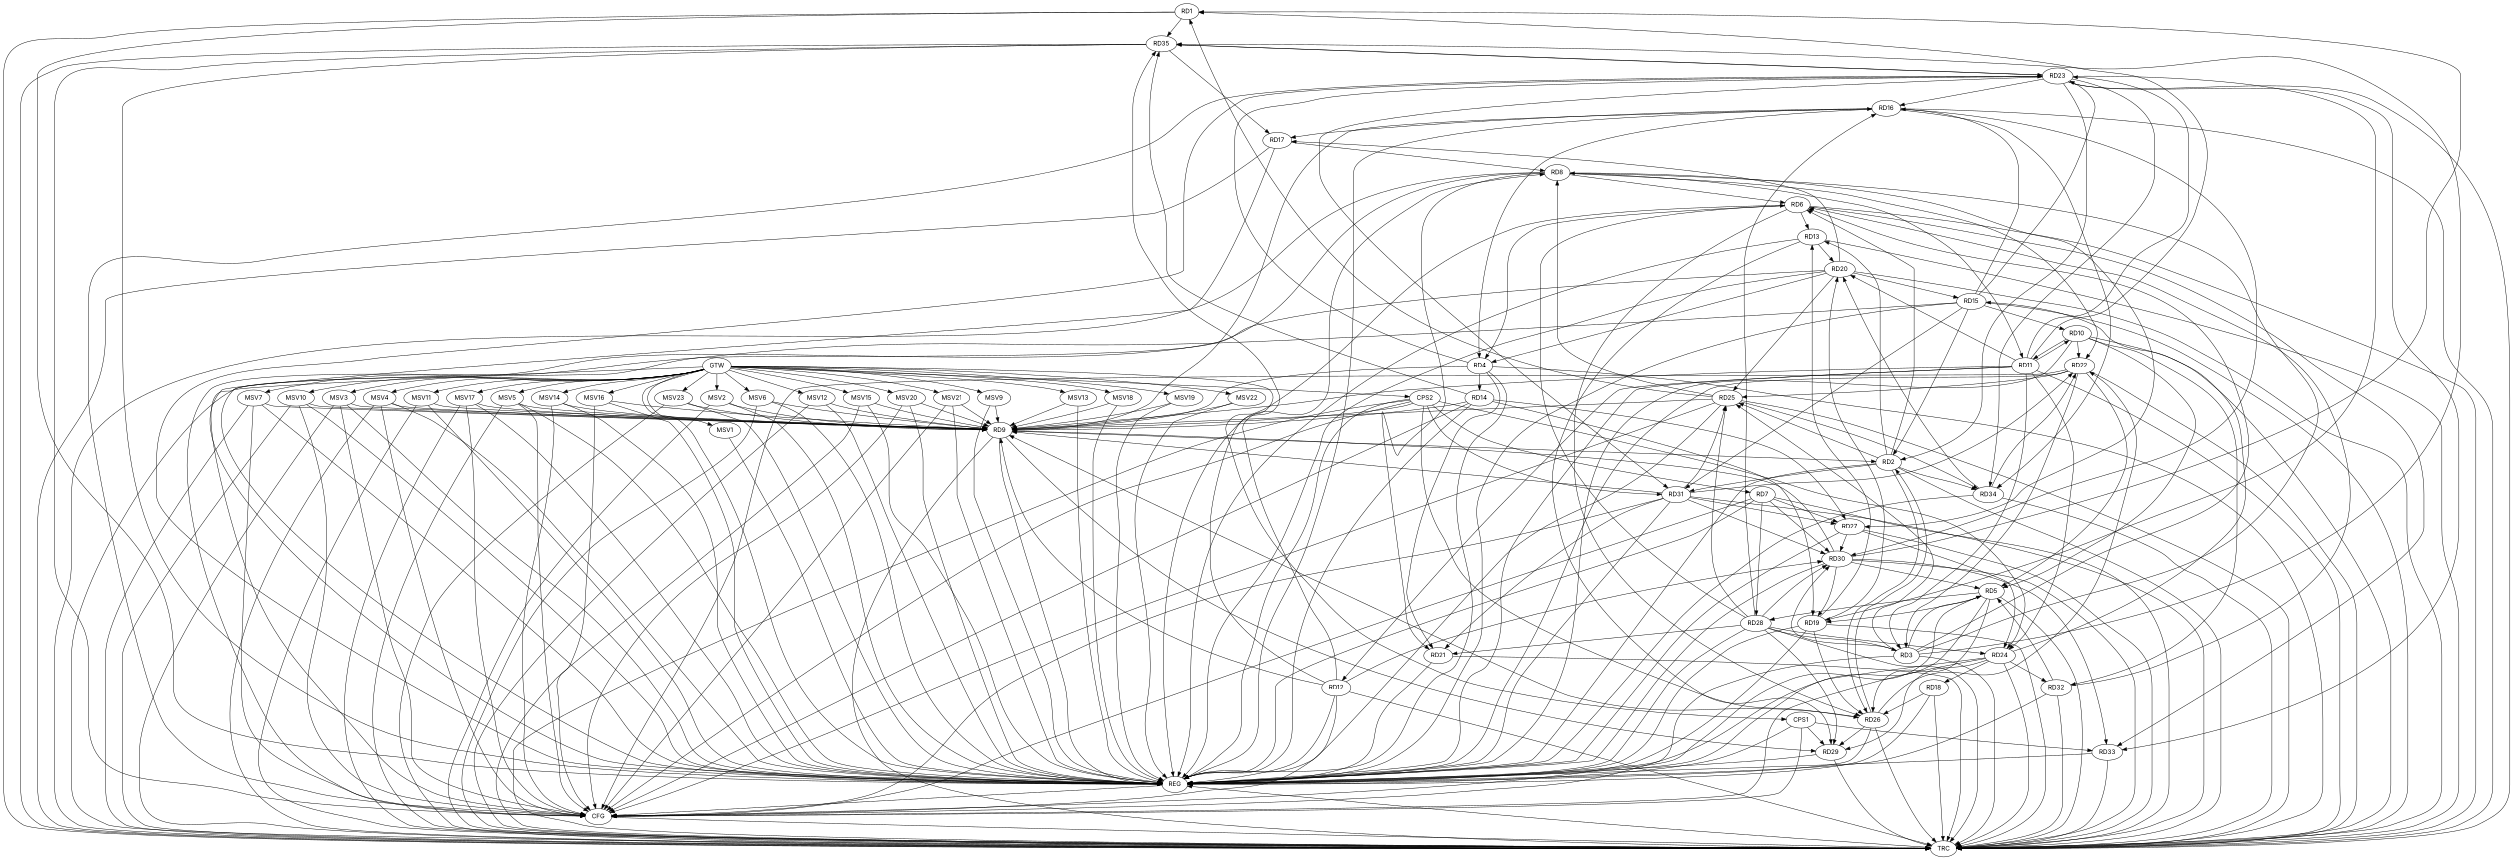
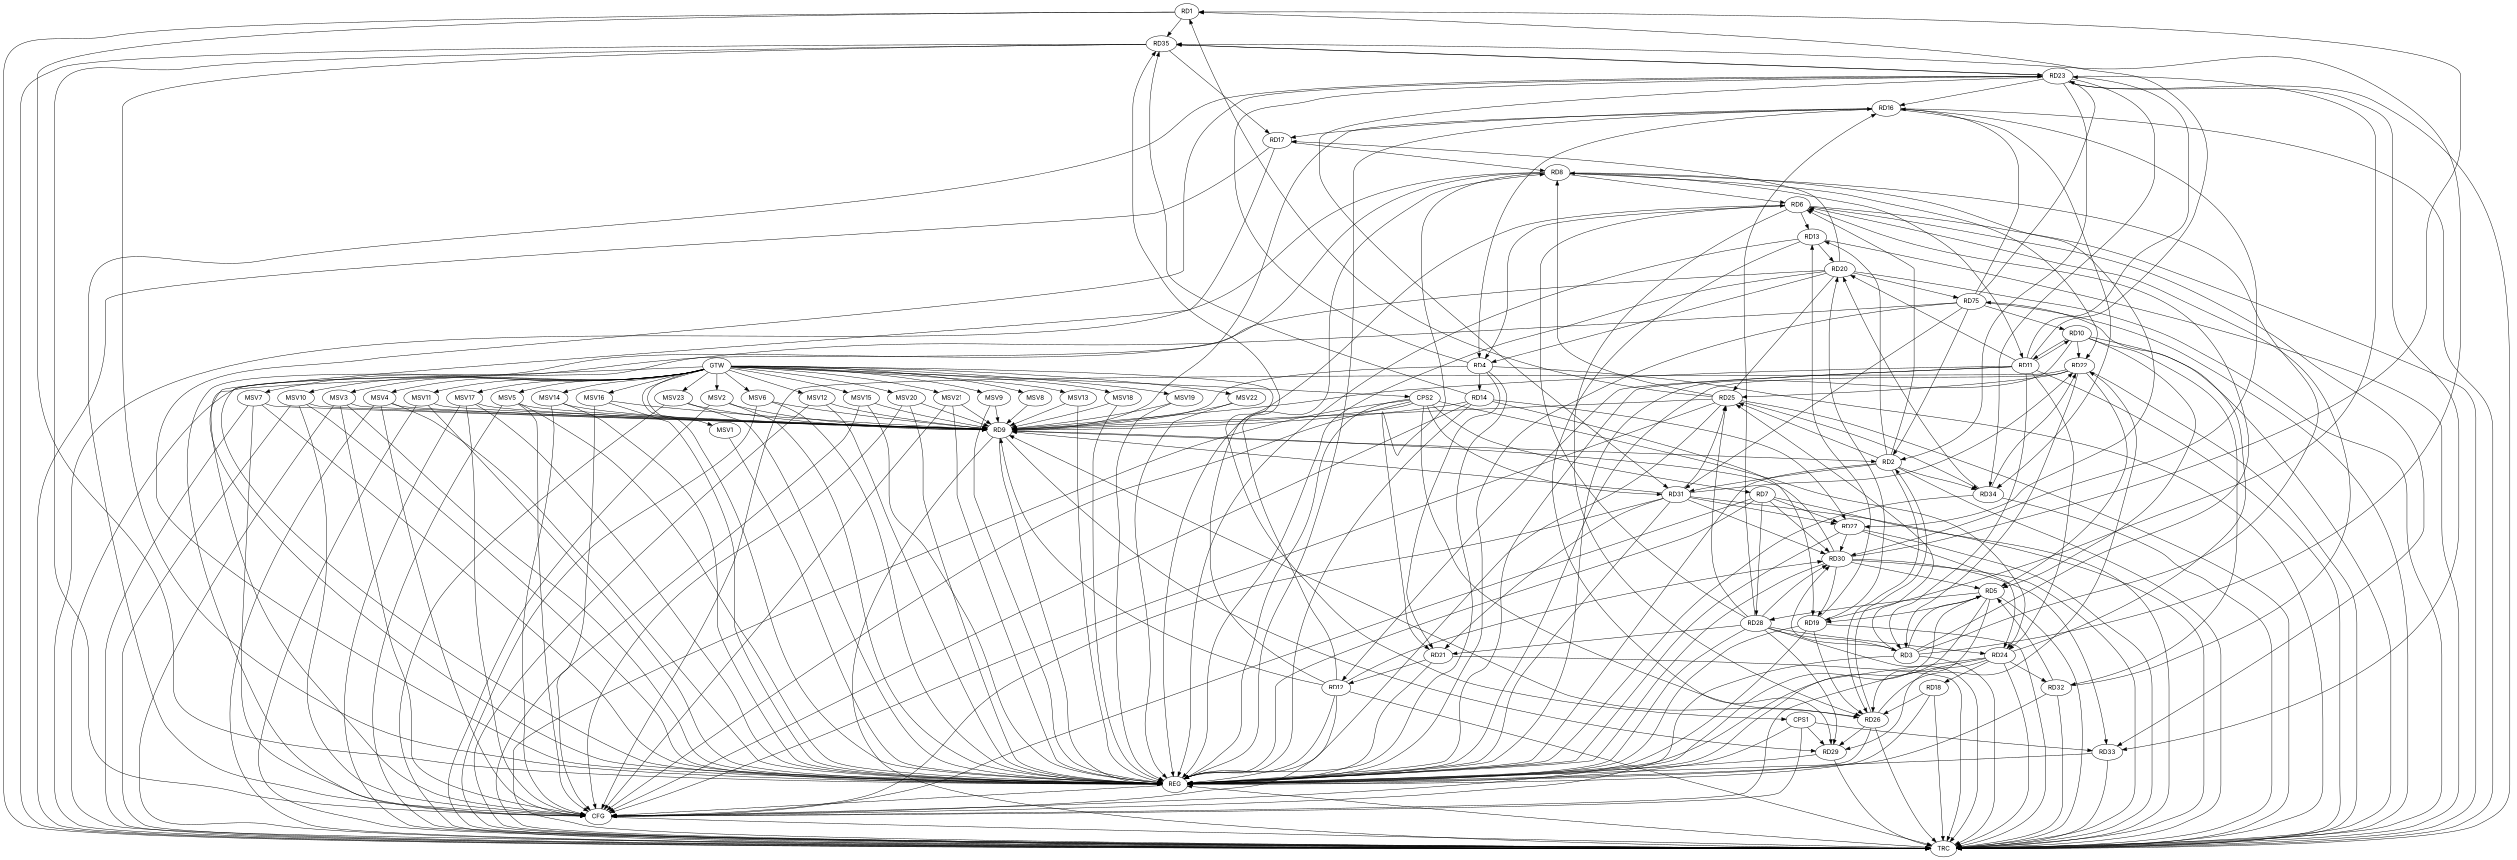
  strict digraph {
    fontname=Inter
    node [fontname=Inter]
    edge [fontname=Inter]
    n1 [label=RD1]
    n2 [label=RD35]
    n3 [label=REG]
    n4 [label=TRC]
    n5 [label=RD23]
    n6 [label=CFG]
    n7 [label=RD17]
    n8 [label=RD2]
    n9 [label=RD6]
    n10 [label=RD13]
    n11 [label=RD25]
    n12 [label=RD26]
    n13 [label=RD31]
    n14 [label=RD34]
    n15 [label=RD4]
    n16 [label=RD33]
    n17 [label=RD29]
    n18 [label=RD20]
    n19 [label=RD8]
    n20 [label=RD9]
    n21 [label=RD22]
    n22 [label=RD30]
    n23 [label=RD21]
    n24 [label=RD27]
    n25 [label=RD3]
    n26 [label=RD5]
    n27 [label=RD19]
    n28 [label=RD28]
    n29 [label=RD11]
    n30 [label=RD14]
    n31 [label=RD16]
    n32 [label=RD12]
    n33 [label=RD24]
    n34 [label=RD7]
    n35 [label=RD10]
    n36 [label=RD32]
-   n37 [label=RD15]
+   n37 [label=RD75]
    n38 [label=RD18]
    n39 [label=CPS1]
    n40 [label=CPS2]
    n41 [label=GTW]
    n42 [label=MSV1]
    n43 [label=MSV2]
    n44 [label=MSV3]
    n45 [label=MSV4]
    n46 [label=MSV5]
    n47 [label=MSV6]
    n48 [label=MSV7]
+   n49 [label=MSV8]
    n50 [label=MSV9]
    n51 [label=MSV10]
    n52 [label=MSV11]
    n53 [label=MSV12]
    n54 [label=MSV13]
    n55 [label=MSV14]
    n56 [label=MSV15]
    n57 [label=MSV16]
    n58 [label=MSV17]
    n59 [label=MSV18]
    n60 [label=MSV19]
    n61 [label=MSV20]
    n62 [label=MSV21]
    n63 [label=MSV22]
    n64 [label=MSV23]
    n1 -> n2
    n1 -> n3
    n1 -> n4
    n2 -> n3
    n2 -> n4
    n2 -> n5
    n2 -> n6
    n2 -> n7
    n3 -> n6
    n4 -> n3
    n5 -> n2
    n5 -> n3
    n5 -> n4
    n5 -> n6
    n5 -> n8
    n5 -> n13
    n5 -> n14
    n5 -> n16
    n5 -> n27
    n5 -> n31
    n6 -> n4
    n7 -> n3
    n7 -> n4
    n7 -> n19
    n8 -> n3
    n8 -> n4
    n8 -> n9
    n8 -> n10
    n8 -> n11
    n8 -> n12
    n8 -> n13
    n8 -> n14
    n9 -> n3
    n9 -> n4
    n9 -> n10
    n9 -> n12
    n9 -> n15
    n9 -> n16
    n10 -> n3
    n10 -> n4
    n10 -> n17
    n10 -> n18
    n11 -> n1
    n11 -> n3
    n11 -> n4
    n11 -> n6
    n11 -> n14
    n11 -> n19
    n11 -> n20
    n12 -> n3
    n12 -> n4
    n12 -> n8
    n12 -> n17
    n12 -> n20
    n12 -> n21
    n13 -> n3
    n13 -> n4
    n13 -> n6
    n13 -> n11
    n13 -> n20
    n13 -> n21
    n13 -> n22
    n13 -> n23
    n13 -> n24
    n14 -> n3
    n14 -> n4
    n14 -> n18
    n14 -> n21
    n15 -> n3
    n15 -> n4
    n15 -> n5
    n15 -> n20
    n15 -> n23
    n15 -> n30
    n16 -> n3
    n16 -> n4
    n17 -> n3
    n17 -> n4
    n18 -> n3
    n18 -> n4
    n18 -> n6
    n18 -> n7
    n18 -> n11
    n18 -> n15
    n18 -> n37
    n19 -> n3
    n19 -> n4
    n19 -> n9
    n19 -> n21
    n19 -> n23
    n19 -> n24
    n19 -> n29
    n20 -> n3
    n20 -> n4
    n20 -> n8
    n20 -> n17
    n20 -> n31
    n21 -> n3
    n21 -> n4
    n21 -> n6
    n21 -> n11
    n21 -> n25
    n21 -> n26
    n22 -> n1
    n22 -> n3
    n22 -> n4
    n22 -> n16
    n22 -> n20
    n22 -> n26
    n22 -> n27
    n23 -> n3
    n23 -> n4
+   n23 -> n32
    n24 -> n3
    n24 -> n4
    n24 -> n22
    n24 -> n33
    n25 -> n2
    n25 -> n3
    n25 -> n4
    n25 -> n9
    n25 -> n11
    n25 -> n19
    n25 -> n22
    n25 -> n26
    n26 -> n3
    n26 -> n4
    n26 -> n6
    n26 -> n12
    n26 -> n27
    n26 -> n28
    n27 -> n3
    n27 -> n4
    n27 -> n6
    n27 -> n10
    n27 -> n12
    n27 -> n18
    n28 -> n3
    n28 -> n4
    n28 -> n9
    n28 -> n11
    n28 -> n17
    n28 -> n22
    n28 -> n23
    n28 -> n25
    n28 -> n31
    n28 -> n33
    n29 -> n1
    n29 -> n3
    n29 -> n4
    n29 -> n5
    n29 -> n18
    n29 -> n20
    n29 -> n25
    n29 -> n32
    n29 -> n33
    n29 -> n35
    n30 -> n2
    n30 -> n3
    n30 -> n6
    n30 -> n20
    n30 -> n24
    n30 -> n27
    n31 -> n3
    n31 -> n4
    n31 -> n7
    n31 -> n14
    n31 -> n15
    n31 -> n22
    n32 -> n2
    n32 -> n3
    n32 -> n4
    n32 -> n6
    n32 -> n19
    n32 -> n20
    n32 -> n22
    n33 -> n3
    n33 -> n4
    n33 -> n6
    n33 -> n17
    n33 -> n36
    n33 -> n37
    n33 -> n38
    n34 -> n3
    n34 -> n4
    n34 -> n6
    n34 -> n22
    n34 -> n24
    n34 -> n28
    n35 -> n3
    n35 -> n4
    n35 -> n21
    n35 -> n26
    n35 -> n29
    n35 -> n36
    n36 -> n3
    n36 -> n4
    n36 -> n9
    n36 -> n26
    n37 -> n3
    n37 -> n4
    n37 -> n5
    n37 -> n6
    n37 -> n8
    n37 -> n13
    n37 -> n31
    n37 -> n35
    n38 -> n3
    n38 -> n4
    n38 -> n12
    n39 -> n3
    n39 -> n6
    n39 -> n16
    n39 -> n17
    n40 -> n3
    n40 -> n4
    n40 -> n6
    n40 -> n12
    n40 -> n13
    n40 -> n20
    n40 -> n33
    n40 -> n34
    n41 -> n3
    n41 -> n4
    n41 -> n39
    n41 -> n40
    n41 -> n42
    n41 -> n43
    n41 -> n44
    n41 -> n45
    n41 -> n46
    n41 -> n47
    n41 -> n48
+   n41 -> n49
    n41 -> n50
    n41 -> n51
    n41 -> n52
    n41 -> n53
    n41 -> n54
    n41 -> n55
    n41 -> n56
    n41 -> n57
    n41 -> n58
    n41 -> n59
    n41 -> n60
    n41 -> n61
    n41 -> n62
    n41 -> n63
    n41 -> n64
    n42 -> n3
    n43 -> n3
    n43 -> n4
    n43 -> n20
    n44 -> n3
    n44 -> n4
    n44 -> n6
    n44 -> n20
    n45 -> n3
    n45 -> n4
    n45 -> n6
    n45 -> n20
    n46 -> n3
    n46 -> n4
    n46 -> n6
    n46 -> n20
    n47 -> n3
    n47 -> n4
    n47 -> n20
    n48 -> n3
    n48 -> n4
    n48 -> n6
    n48 -> n20
+   n49 -> n20
    n50 -> n3
    n50 -> n20
    n51 -> n3
    n51 -> n4
    n51 -> n6
    n51 -> n20
    n52 -> n3
    n52 -> n4
    n52 -> n20
    n53 -> n3
    n53 -> n4
    n53 -> n20
    n54 -> n3
    n54 -> n20
    n55 -> n3
    n55 -> n6
    n55 -> n20
    n56 -> n3
    n56 -> n4
    n56 -> n20
    n57 -> n3
    n57 -> n6
    n57 -> n20
    n58 -> n3
    n58 -> n4
    n58 -> n6
    n58 -> n20
    n59 -> n3
    n59 -> n20
    n60 -> n3
    n60 -> n20
    n61 -> n3
    n61 -> n6
    n61 -> n20
    n62 -> n3
    n62 -> n6
    n62 -> n20
    n63 -> n3
    n63 -> n20
    n64 -> n3
    n64 -> n4
    n64 -> n20
  }
